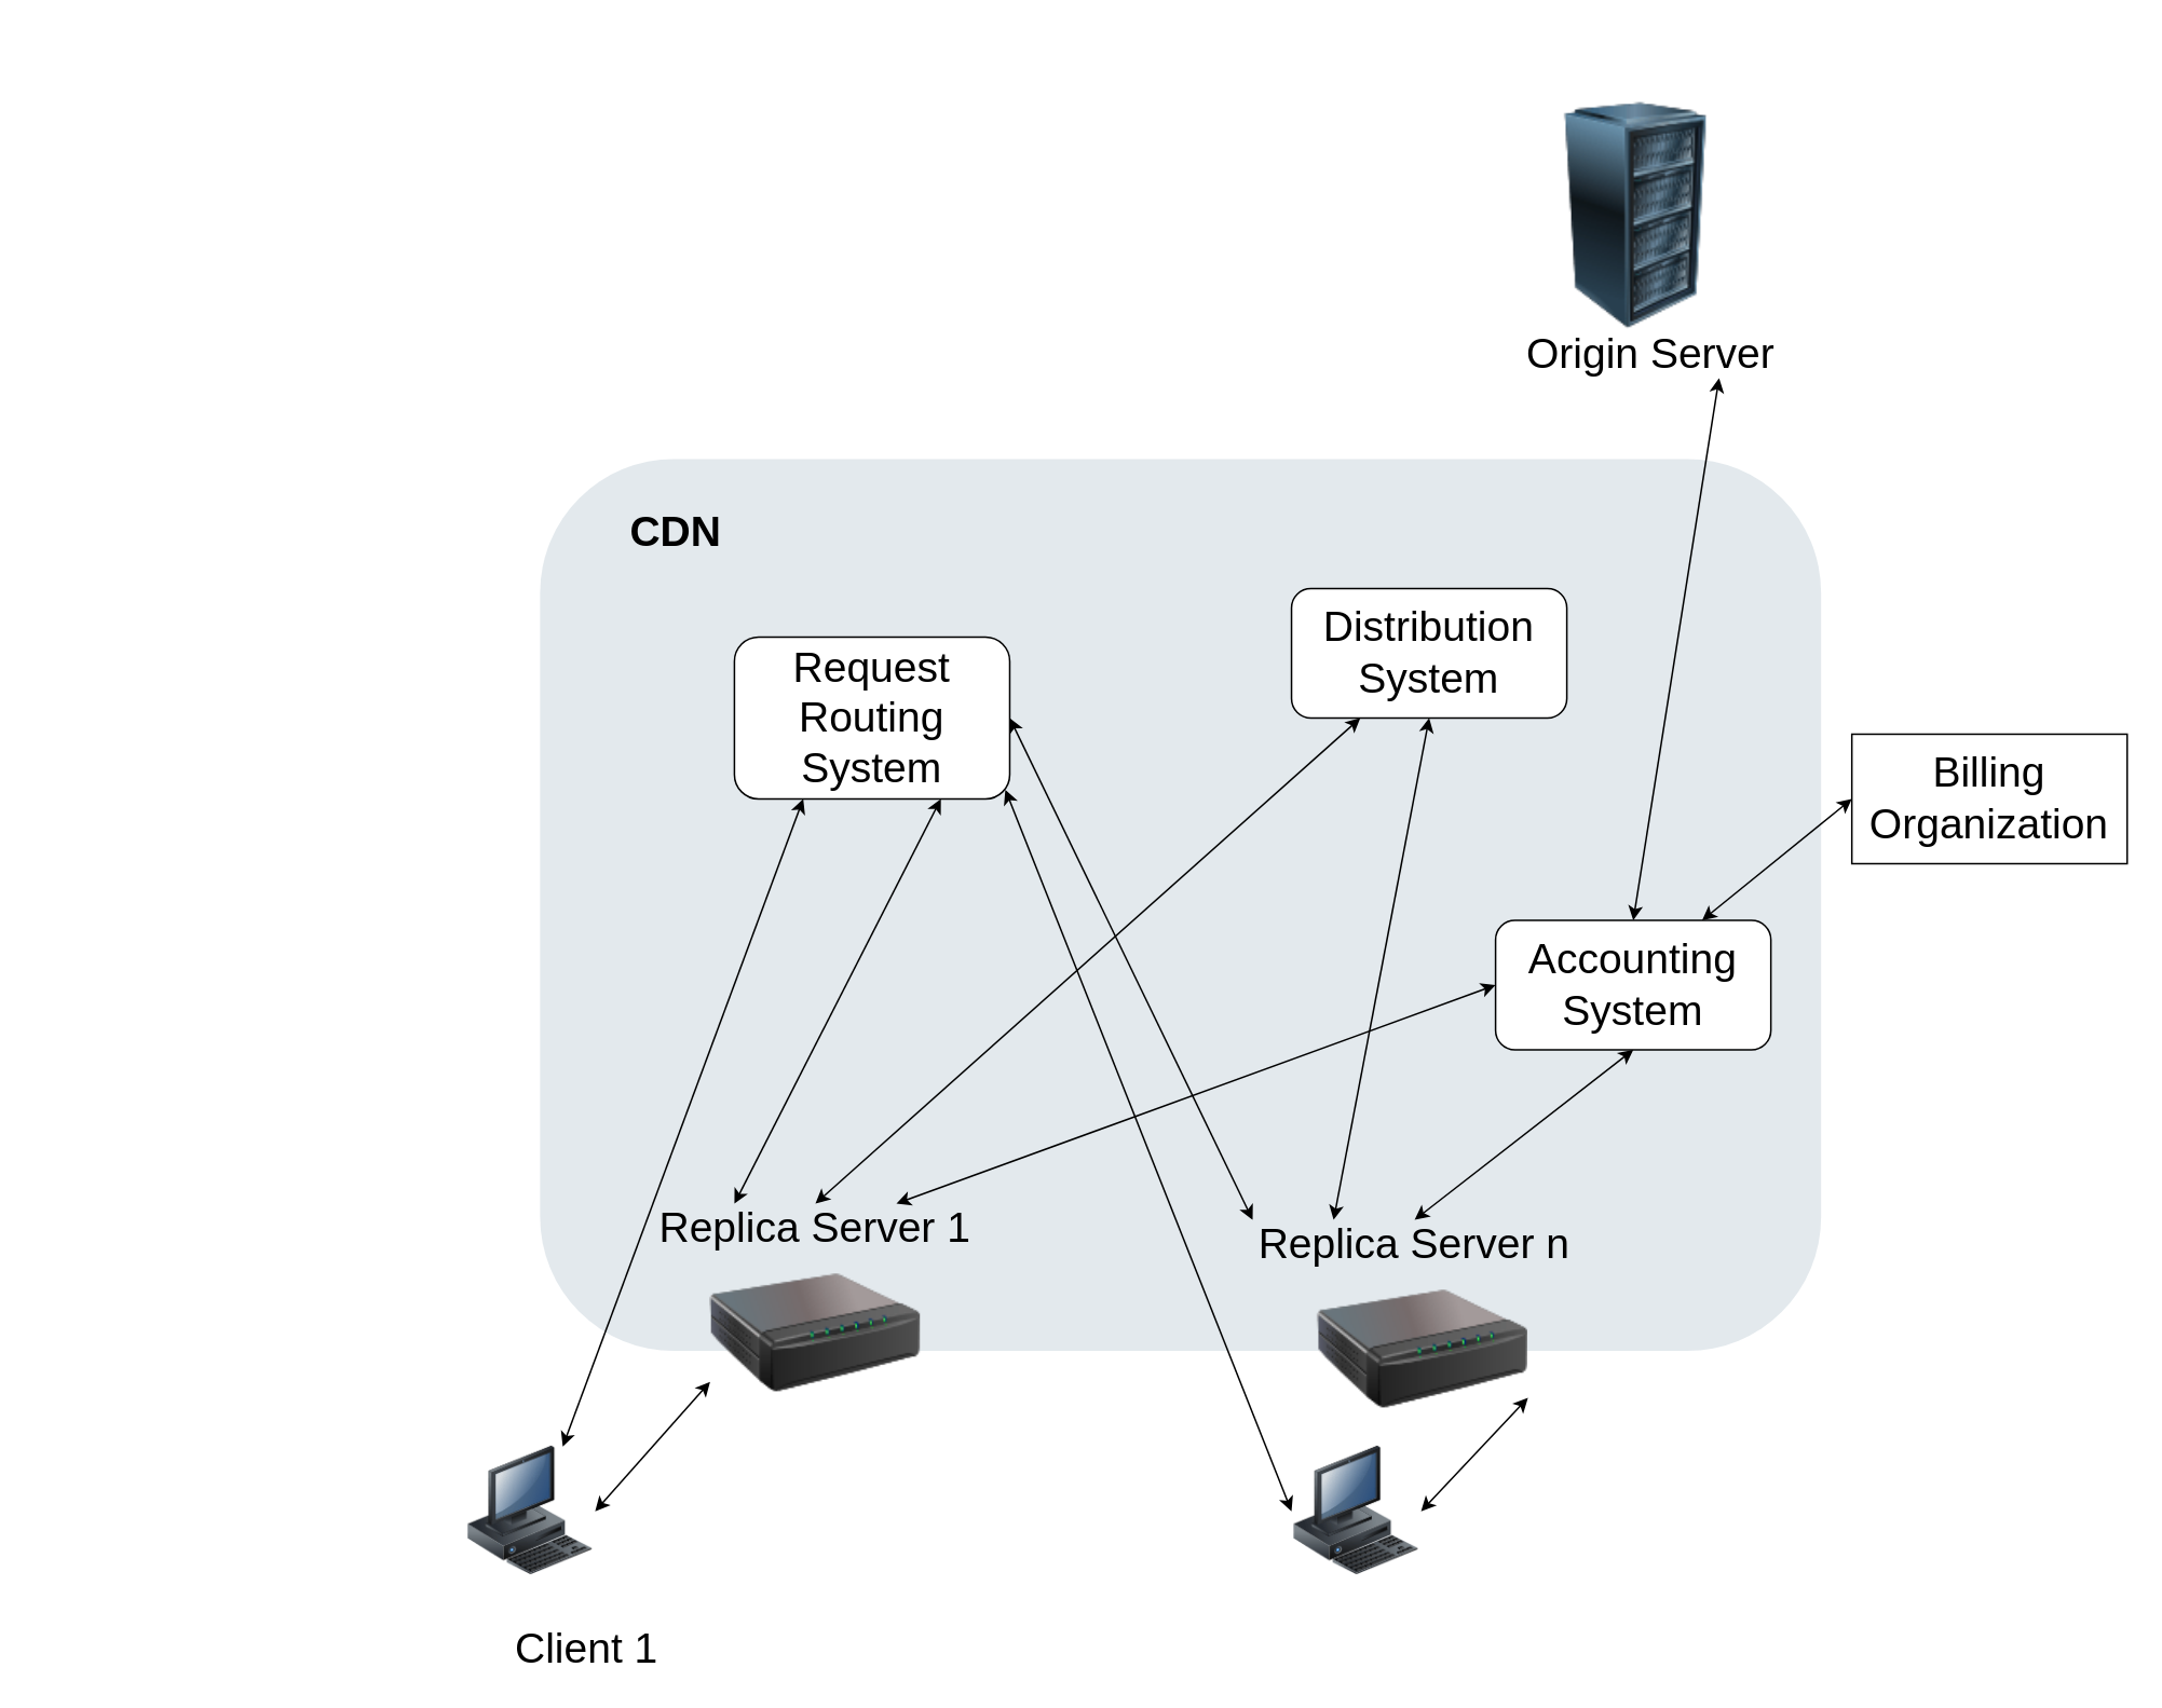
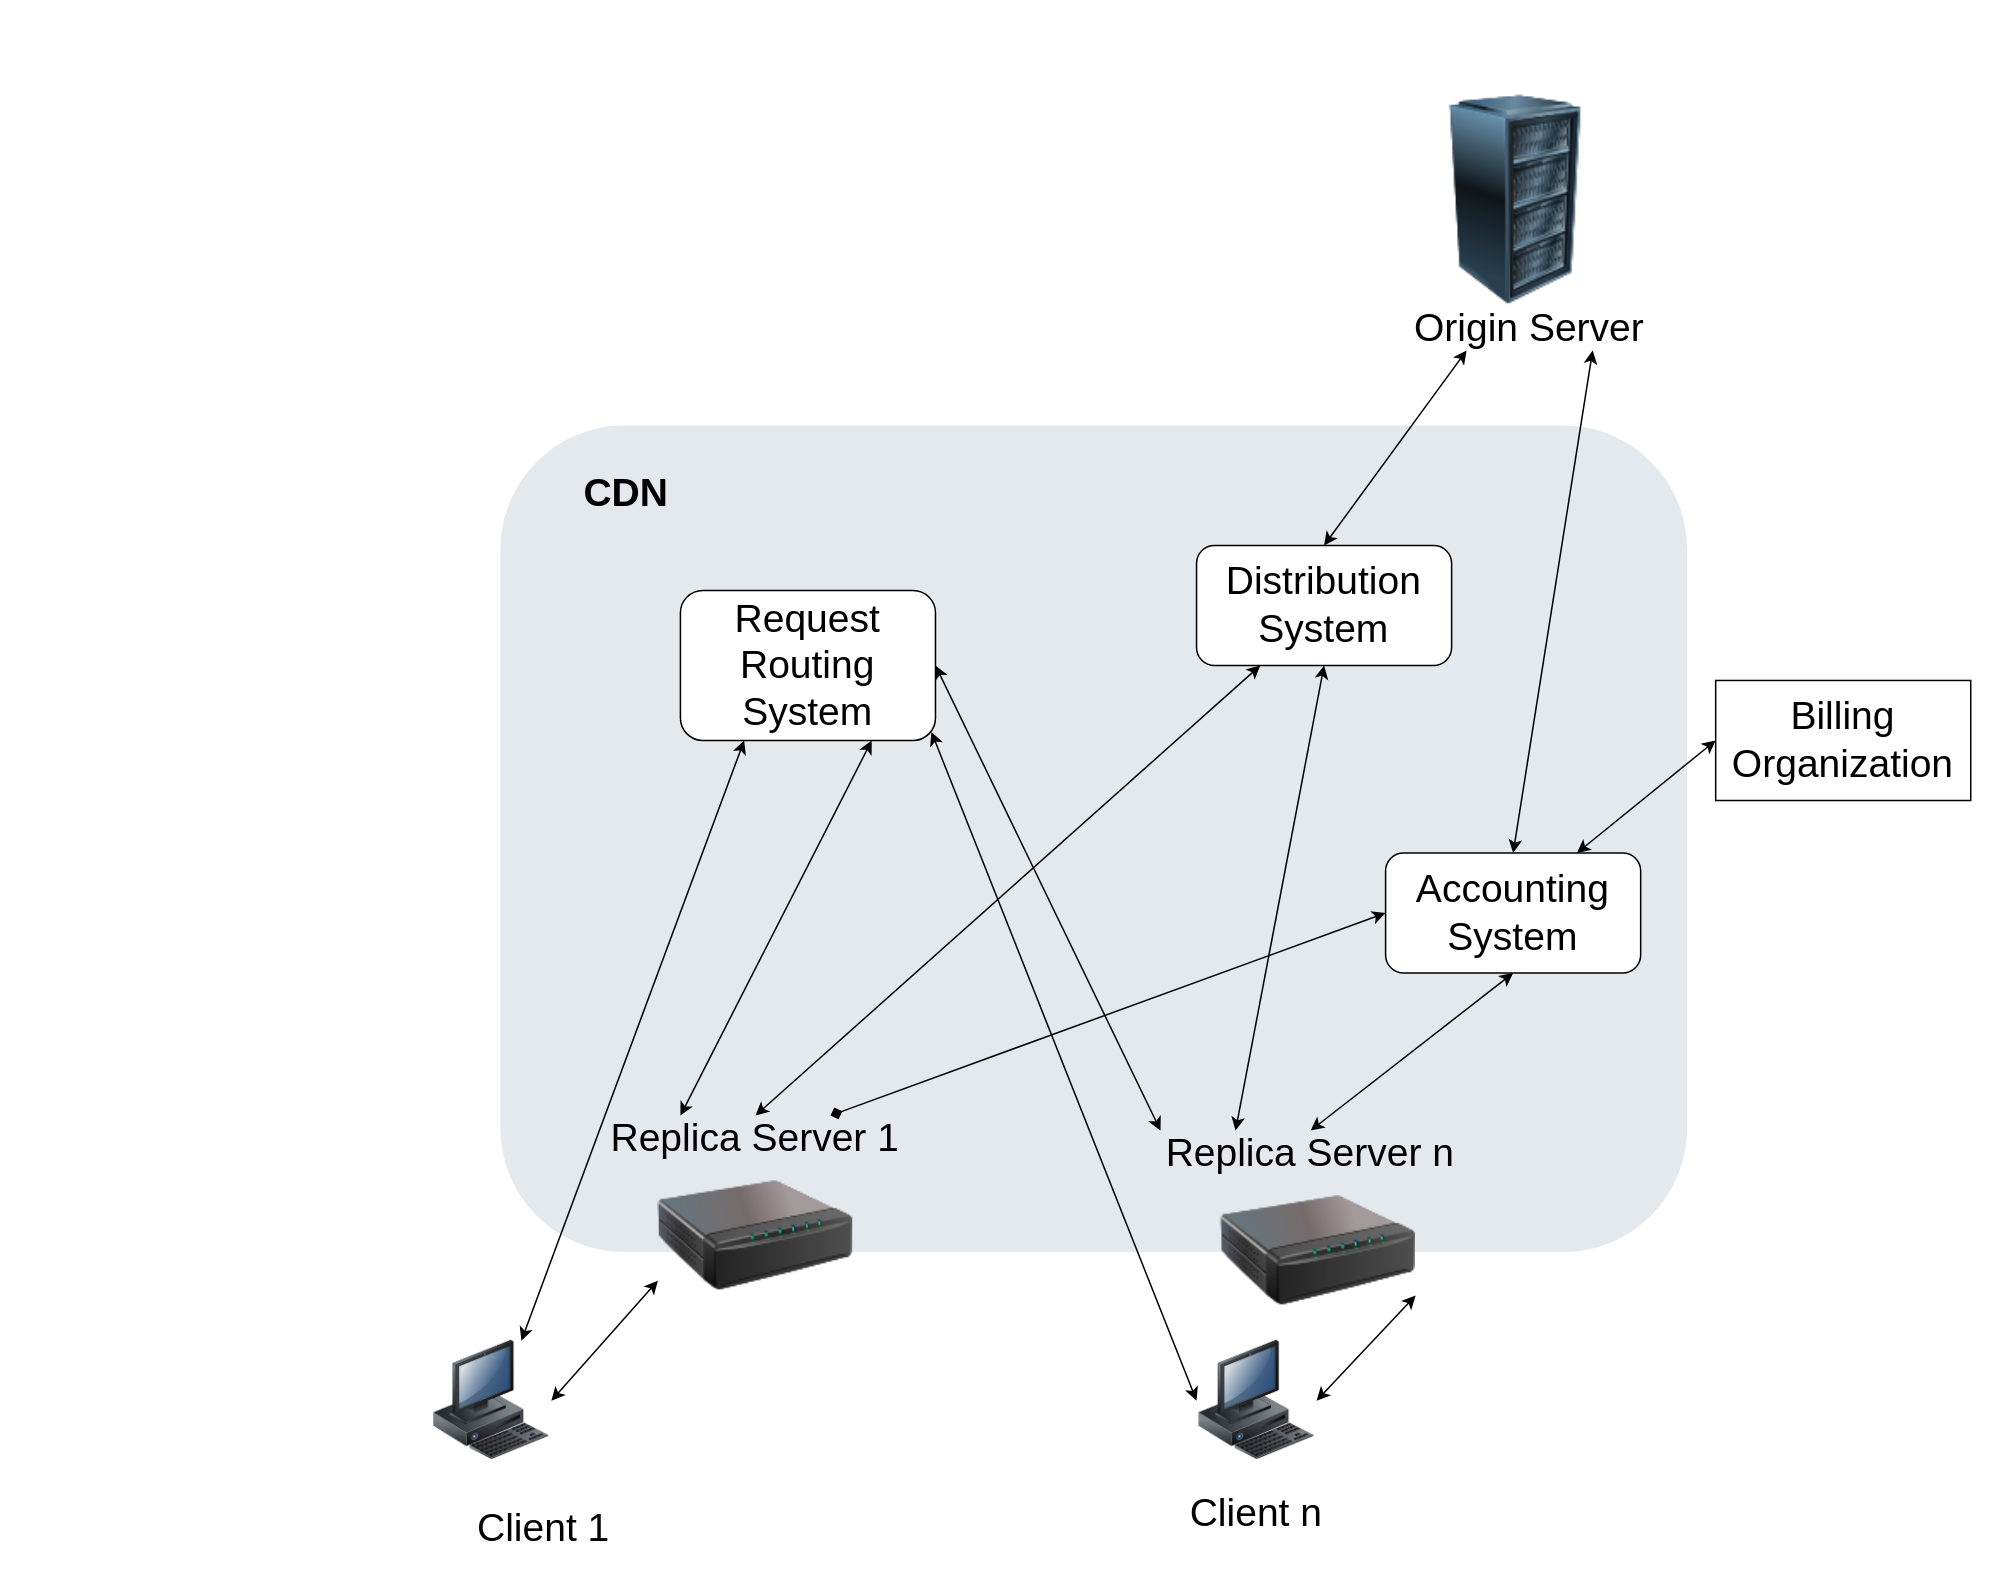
  <mxCell id="0" />
  <mxCell id="1" parent="0" />
  <mxCell id="2" value="" style="rounded=1;whiteSpace=wrap;html=1;shadow=0;strokeColor=none;fillColor=#BAC8D3;gradientColor=none;fontSize=18;fontColor=#F08705;opacity=40;fontStyle=0;strokeWidth=3;" parent="1" vertex="1"><mxGeometry x="333" y="283" width="791" height="551" as="geometry" /></mxCell>
  <mxCell id="3" value="" style="image;html=1;image=img/lib/clip_art/computers/Workstation_128x128.png;shadow=0;strokeColor=#000000;fillColor=#FFFFFF;gradientColor=none;fontSize=18;fontColor=#F08705;fontStyle=0" parent="1" vertex="1"><mxGeometry x="287" y="893" width="80" height="80" as="geometry" /></mxCell>
  <mxCell id="4" value="" style="image;html=1;image=img/lib/clip_art/computers/Workstation_128x128.png;shadow=0;strokeColor=#000000;fillColor=#FFFFFF;gradientColor=none;fontSize=18;fontColor=#F08705;fontStyle=0" parent="1" vertex="1"><mxGeometry x="797" y="893" width="80" height="80" as="geometry" /></mxCell>
  <mxCell id="5" style="edgeStyle=orthogonalEdgeStyle;rounded=0;jumpStyle=none;html=1;exitX=0;exitY=0.5;entryX=0;entryY=0.5;shadow=0;labelBackgroundColor=none;startArrow=none;startFill=0;endArrow=classic;endFill=1;endSize=6;jettySize=auto;orthogonalLoop=1;strokeColor=#23445D;strokeWidth=2;fillColor=#F08705;fontFamily=Helvetica;fontSize=14;fontColor=#F08705;align=left;fontStyle=0" parent="1" edge="1"><mxGeometry relative="1" as="geometry"><mxPoint x="20" y="20.5" as="sourcePoint" /><mxPoint x="20" y="20.5" as="targetPoint" /></mxGeometry></mxCell>
  <mxCell id="6" value="" style="image;html=1;image=img/lib/clip_art/computers/Server_Rack_128x128.png" vertex="1" parent="1"><mxGeometry x="935" y="63" width="150" height="140" as="geometry" /></mxCell>
  <mxCell id="7" value="Origin Server" style="text;html=1;strokeColor=none;fillColor=none;align=center;verticalAlign=middle;whiteSpace=wrap;rounded=0;fontSize=26;" vertex="1" parent="1"><mxGeometry x="935" y="203" width="168" height="30" as="geometry" /></mxCell>
  <mxCell id="8" value="Distribution System" style="rounded=1;whiteSpace=wrap;html=1;fontSize=26;" vertex="1" parent="1"><mxGeometry x="797" y="363" width="170" height="80" as="geometry" /></mxCell>
  <mxCell id="9" value="Request Routing System" style="rounded=1;whiteSpace=wrap;html=1;fontSize=26;" vertex="1" parent="1"><mxGeometry x="453" y="393" width="170" height="100" as="geometry" /></mxCell>
+ <mxCell id="10" value="Client n" style="text;html=1;strokeColor=none;fillColor=none;align=center;verticalAlign=middle;whiteSpace=wrap;rounded=0;fontSize=26;" vertex="1" parent="1"><mxGeometry x="753" y="993" width="168" height="30" as="geometry" /></mxCell>
  <mxCell id="11" value="Client 1" style="text;html=1;strokeColor=none;fillColor=none;align=center;verticalAlign=middle;whiteSpace=wrap;rounded=0;fontSize=26;" vertex="1" parent="1"><mxGeometry x="278" y="1003" width="168" height="30" as="geometry" /></mxCell>
  <mxCell id="12" value="Accounting System" style="rounded=1;whiteSpace=wrap;html=1;fontSize=26;" vertex="1" parent="1"><mxGeometry x="923" y="568" width="170" height="80" as="geometry" /></mxCell>
  <mxCell id="13" value="" style="image;html=1;image=img/lib/clip_art/networking/Print_Server_128x128.png" vertex="1" parent="1"><mxGeometry x="813" y="773" width="130" height="120" as="geometry" /></mxCell>
  <mxCell id="14" value="Replica Server 1" style="text;html=1;strokeColor=none;fillColor=none;align=center;verticalAlign=middle;whiteSpace=wrap;rounded=0;fontSize=26;" vertex="1" parent="1"><mxGeometry x="403" y="743" width="200" height="30" as="geometry" /></mxCell>
  <mxCell id="15" value="Replica Server n" style="text;html=1;strokeColor=none;fillColor=none;align=center;verticalAlign=middle;whiteSpace=wrap;rounded=0;fontSize=26;" vertex="1" parent="1"><mxGeometry x="773" y="753" width="200" height="30" as="geometry" /></mxCell>
  <mxCell id="16" value="Billing Organization" style="whiteSpace=wrap;html=1;fontSize=26;rounded=0;" vertex="1" parent="1"><mxGeometry x="1143" y="453" width="170" height="80" as="geometry" /></mxCell>
  <mxCell id="17" value="" style="image;html=1;image=img/lib/clip_art/networking/Print_Server_128x128.png" vertex="1" parent="1"><mxGeometry x="438" y="763" width="130" height="120" as="geometry" /></mxCell>
+ <mxCell id="18" value="" style="endArrow=classic;startArrow=classic;html=1;rounded=0;entryX=0.5;entryY=0;entryDx=0;entryDy=0;exitX=0.25;exitY=1;exitDx=0;exitDy=0;" edge="1" parent="1" source="7" target="8"><mxGeometry width="50" height="50" relative="1" as="geometry"><mxPoint x="563" y="563" as="sourcePoint" /><mxPoint x="613" y="513" as="targetPoint" /></mxGeometry></mxCell>
  <mxCell id="19" value="" style="endArrow=classic;startArrow=classic;html=1;rounded=0;entryX=0.75;entryY=0;entryDx=0;entryDy=0;exitX=0;exitY=0.5;exitDx=0;exitDy=0;" edge="1" parent="1" source="16" target="12"><mxGeometry width="50" height="50" relative="1" as="geometry"><mxPoint x="1029" y="193" as="sourcePoint" /><mxPoint x="888" y="333" as="targetPoint" /></mxGeometry></mxCell>
  <mxCell id="20" value="" style="endArrow=classic;startArrow=classic;html=1;rounded=0;entryX=0.5;entryY=0;entryDx=0;entryDy=0;exitX=0.5;exitY=1;exitDx=0;exitDy=0;" edge="1" parent="1" source="12" target="15"><mxGeometry width="50" height="50" relative="1" as="geometry"><mxPoint x="1153" y="503" as="sourcePoint" /><mxPoint x="1038" y="578" as="targetPoint" /></mxGeometry></mxCell>
- <mxCell id="21" value="" style="endArrow=classic;startArrow=classic;html=1;rounded=0;entryX=0.75;entryY=0;entryDx=0;entryDy=0;exitX=0;exitY=0.5;exitDx=0;exitDy=0;" edge="1" parent="1" source="12" target="14"><mxGeometry width="50" height="50" relative="1" as="geometry"><mxPoint x="1038" y="658" as="sourcePoint" /><mxPoint x="868" y="763" as="targetPoint" /></mxGeometry></mxCell>
+ <mxCell id="21" value="" style="endArrow=diamond;startArrow=classic;html=1;rounded=0;entryX=0.75;entryY=0;entryDx=0;entryDy=0;exitX=0;exitY=0.5;exitDx=0;exitDy=0;" edge="1" parent="1" source="12" target="14"><mxGeometry width="50" height="50" relative="1" as="geometry"><mxPoint x="1038" y="658" as="sourcePoint" /><mxPoint x="868" y="763" as="targetPoint" /></mxGeometry></mxCell>
  <mxCell id="22" value="" style="endArrow=classic;startArrow=classic;html=1;rounded=0;exitX=1;exitY=0.5;exitDx=0;exitDy=0;" edge="1" parent="1" source="4"><mxGeometry width="50" height="50" relative="1" as="geometry"><mxPoint x="953" y="618" as="sourcePoint" /><mxPoint x="943" y="863" as="targetPoint" /></mxGeometry></mxCell>
  <mxCell id="23" value="" style="endArrow=classic;startArrow=classic;html=1;rounded=0;entryX=0;entryY=0.75;entryDx=0;entryDy=0;exitX=1;exitY=0.5;exitDx=0;exitDy=0;" edge="1" parent="1" source="3" target="17"><mxGeometry width="50" height="50" relative="1" as="geometry"><mxPoint x="1047" y="908" as="sourcePoint" /><mxPoint x="953" y="873" as="targetPoint" /></mxGeometry></mxCell>
  <mxCell id="24" value="" style="endArrow=classic;startArrow=classic;html=1;rounded=0;entryX=0.984;entryY=0.943;entryDx=0;entryDy=0;exitX=0;exitY=0.5;exitDx=0;exitDy=0;entryPerimeter=0;" edge="1" parent="1" source="4" target="9"><mxGeometry width="50" height="50" relative="1" as="geometry"><mxPoint x="1047" y="908" as="sourcePoint" /><mxPoint x="953" y="873" as="targetPoint" /></mxGeometry></mxCell>
  <mxCell id="25" value="" style="endArrow=classic;startArrow=classic;html=1;rounded=0;entryX=0.25;entryY=1;entryDx=0;entryDy=0;exitX=0.75;exitY=0;exitDx=0;exitDy=0;" edge="1" parent="1" source="3" target="9"><mxGeometry width="50" height="50" relative="1" as="geometry"><mxPoint x="361" y="913" as="sourcePoint" /><mxPoint x="448" y="863" as="targetPoint" /></mxGeometry></mxCell>
  <mxCell id="26" value="" style="endArrow=classic;startArrow=classic;html=1;rounded=0;entryX=1;entryY=0.5;entryDx=0;entryDy=0;exitX=0;exitY=0;exitDx=0;exitDy=0;" edge="1" parent="1" source="15" target="9"><mxGeometry width="50" height="50" relative="1" as="geometry"><mxPoint x="807" y="943" as="sourcePoint" /><mxPoint x="503" y="493" as="targetPoint" /></mxGeometry></mxCell>
  <mxCell id="27" value="" style="endArrow=classic;startArrow=classic;html=1;rounded=0;entryX=0.75;entryY=1;entryDx=0;entryDy=0;exitX=0.25;exitY=0;exitDx=0;exitDy=0;" edge="1" parent="1" source="14" target="9"><mxGeometry width="50" height="50" relative="1" as="geometry"><mxPoint x="783" y="763" as="sourcePoint" /><mxPoint x="503" y="443" as="targetPoint" /></mxGeometry></mxCell>
  <mxCell id="28" value="" style="endArrow=classic;startArrow=classic;html=1;rounded=0;entryX=0.5;entryY=0;entryDx=0;entryDy=0;exitX=0.25;exitY=1;exitDx=0;exitDy=0;" edge="1" parent="1" source="8" target="14"><mxGeometry width="50" height="50" relative="1" as="geometry"><mxPoint x="1029" y="193" as="sourcePoint" /><mxPoint x="888" y="333" as="targetPoint" /></mxGeometry></mxCell>
  <mxCell id="29" value="" style="endArrow=classic;startArrow=classic;html=1;rounded=0;entryX=0.25;entryY=0;entryDx=0;entryDy=0;exitX=0.5;exitY=1;exitDx=0;exitDy=0;" edge="1" parent="1" source="8" target="15"><mxGeometry width="50" height="50" relative="1" as="geometry"><mxPoint x="846" y="413" as="sourcePoint" /><mxPoint x="513" y="753" as="targetPoint" /></mxGeometry></mxCell>
  <mxCell id="30" value="" style="endArrow=classic;startArrow=classic;html=1;rounded=0;entryX=0.5;entryY=0;entryDx=0;entryDy=0;exitX=0.75;exitY=1;exitDx=0;exitDy=0;" edge="1" parent="1" source="7" target="12"><mxGeometry width="50" height="50" relative="1" as="geometry"><mxPoint x="1153" y="503" as="sourcePoint" /><mxPoint x="1038" y="578" as="targetPoint" /></mxGeometry></mxCell>
  <mxCell id="31" value="&lt;b&gt;CDN&lt;/b&gt;" style="text;html=1;strokeColor=none;fillColor=none;align=center;verticalAlign=middle;whiteSpace=wrap;rounded=0;fontSize=26;" vertex="1" parent="1"><mxGeometry x="333" y="313" width="168" height="30" as="geometry" /></mxCell>
